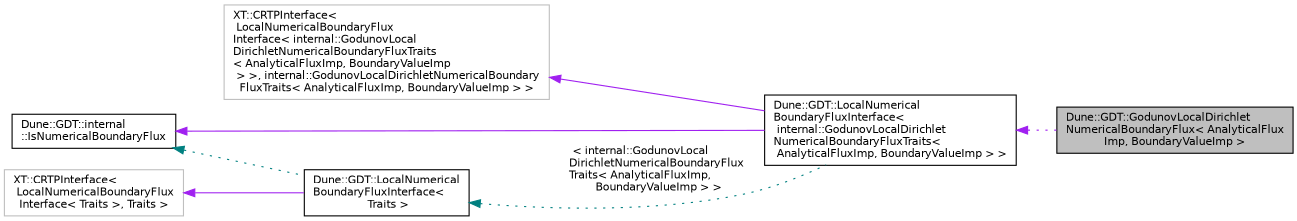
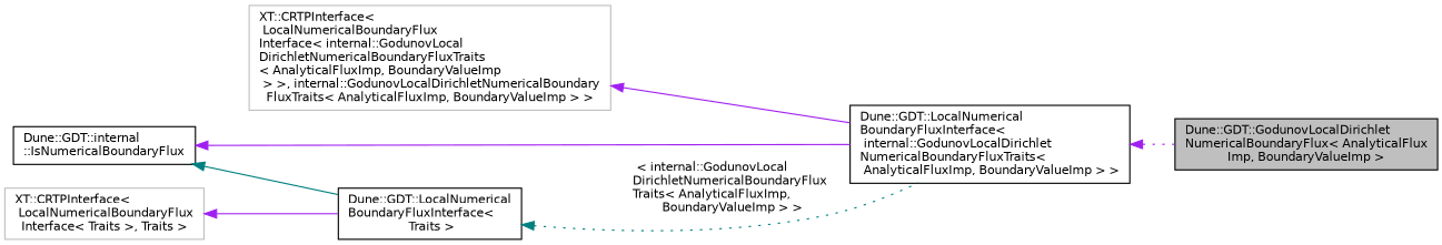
  digraph {
    rankdir=LR
    node [color=black fillcolor=white fontname=Helvetica fontsize=10 shape=record style=filled]
    edge [color=purple dir=back fontname=Helvetica fontsize=10 labelfontname=Helvetica labelfontsize=10 style=dotted]
    n1 [fillcolor=grey75 fontcolor=black height=0.2 label="Dune::GDT::GodunovLocalDirichlet\lNumericalBoundaryFlux\< AnalyticalFlux\lImp, BoundaryValueImp \>" width=0.4]
    n2 [height=0.2 label="Dune::GDT::LocalNumerical\lBoundaryFluxInterface\<\l internal::GodunovLocalDirichlet\lNumericalBoundaryFluxTraits\<\l AnalyticalFluxImp, BoundaryValueImp \> \>" width=0.4]
    n3 [color=grey75 height=0.2 label="XT::CRTPInterface\<\l LocalNumericalBoundaryFlux\lInterface\< internal::GodunovLocal\lDirichletNumericalBoundaryFluxTraits\l\< AnalyticalFluxImp, BoundaryValueImp\l \> \>, internal::GodunovLocalDirichletNumericalBoundary\lFluxTraits\< AnalyticalFluxImp, BoundaryValueImp \> \>" width=0.4]
    n4 [height=0.2 label="Dune::GDT::internal\l::IsNumericalBoundaryFlux" width=0.4]
    n5 [height=0.2 label="Dune::GDT::LocalNumerical\lBoundaryFluxInterface\<\l Traits \>" width=0.4]
    n6 [color=grey75 height=0.2 label="XT::CRTPInterface\<\l LocalNumericalBoundaryFlux\lInterface\< Traits \>, Traits \>" width=0.4]
    n2 -> n1
    n3 -> n2 [style=solid]
    n4 -> n2 [style=solid]
-   n4 -> n5 [color=teal]
+   n4 -> n5 [color=teal style=solid]
    n5 -> n2 [color=teal label=" \< internal::GodunovLocal\lDirichletNumericalBoundaryFlux\lTraits\< AnalyticalFluxImp,\l BoundaryValueImp \> \>"]
    n6 -> n5 [style=solid]
  }
